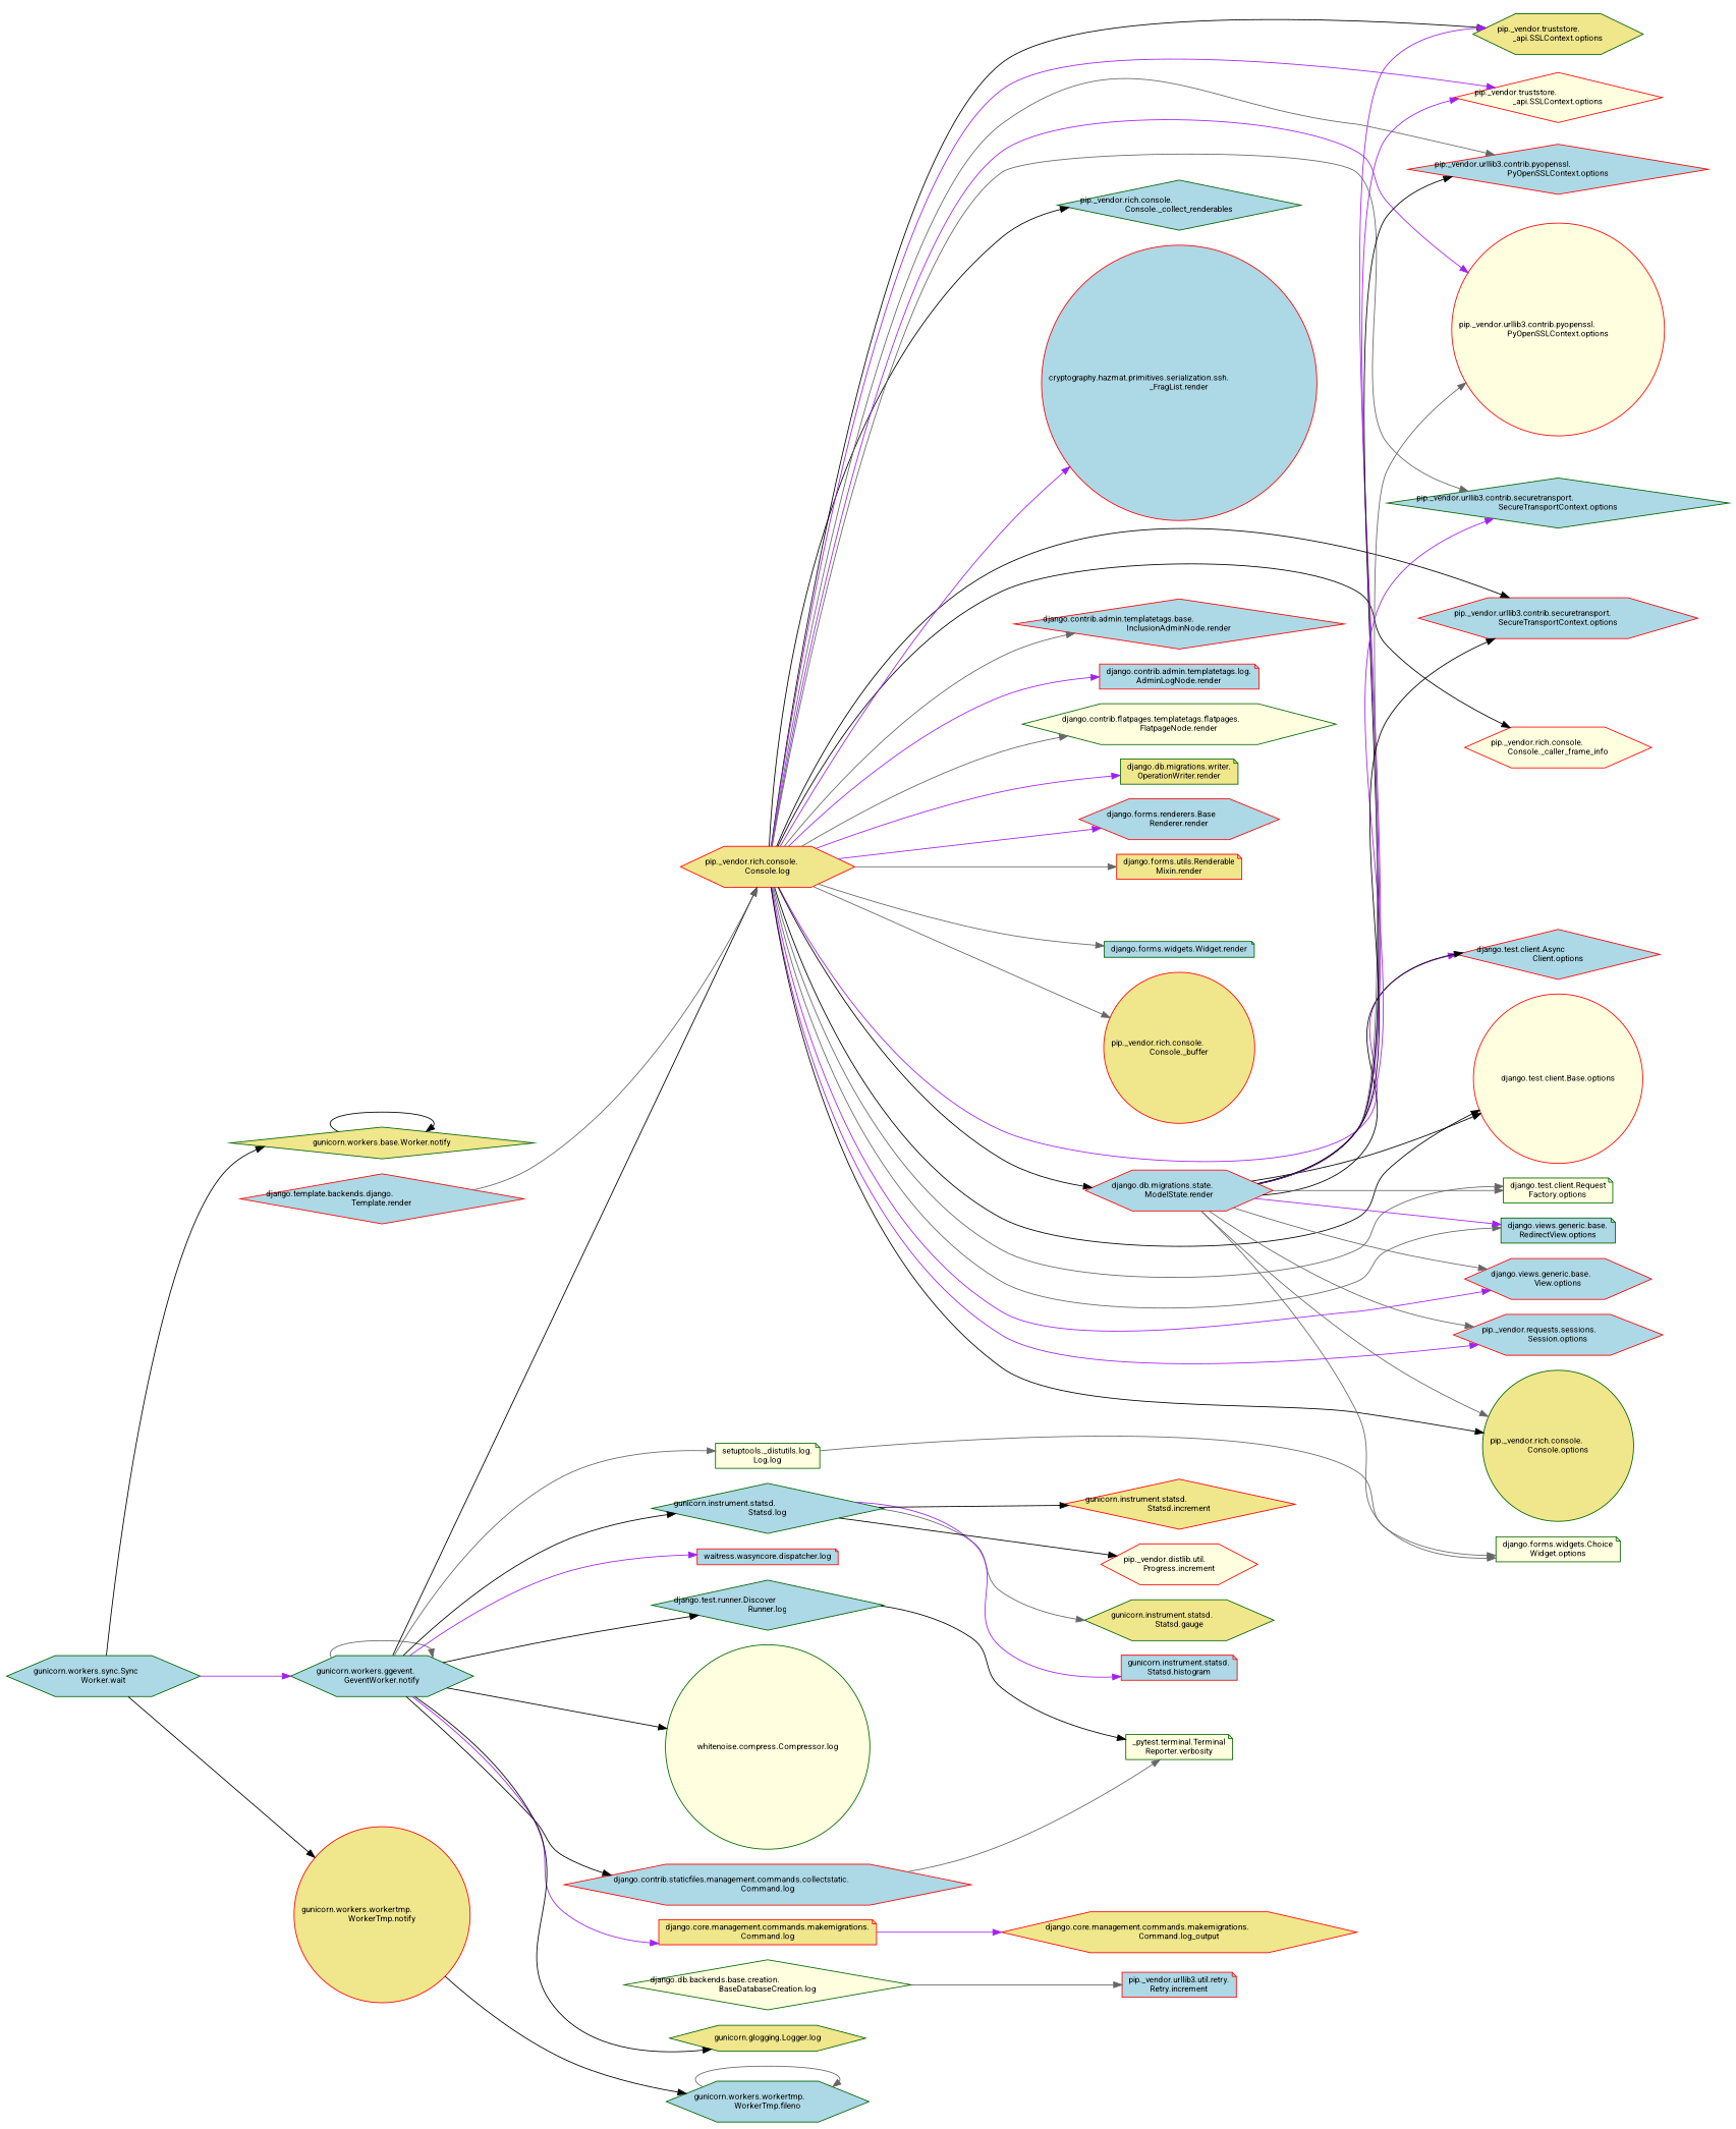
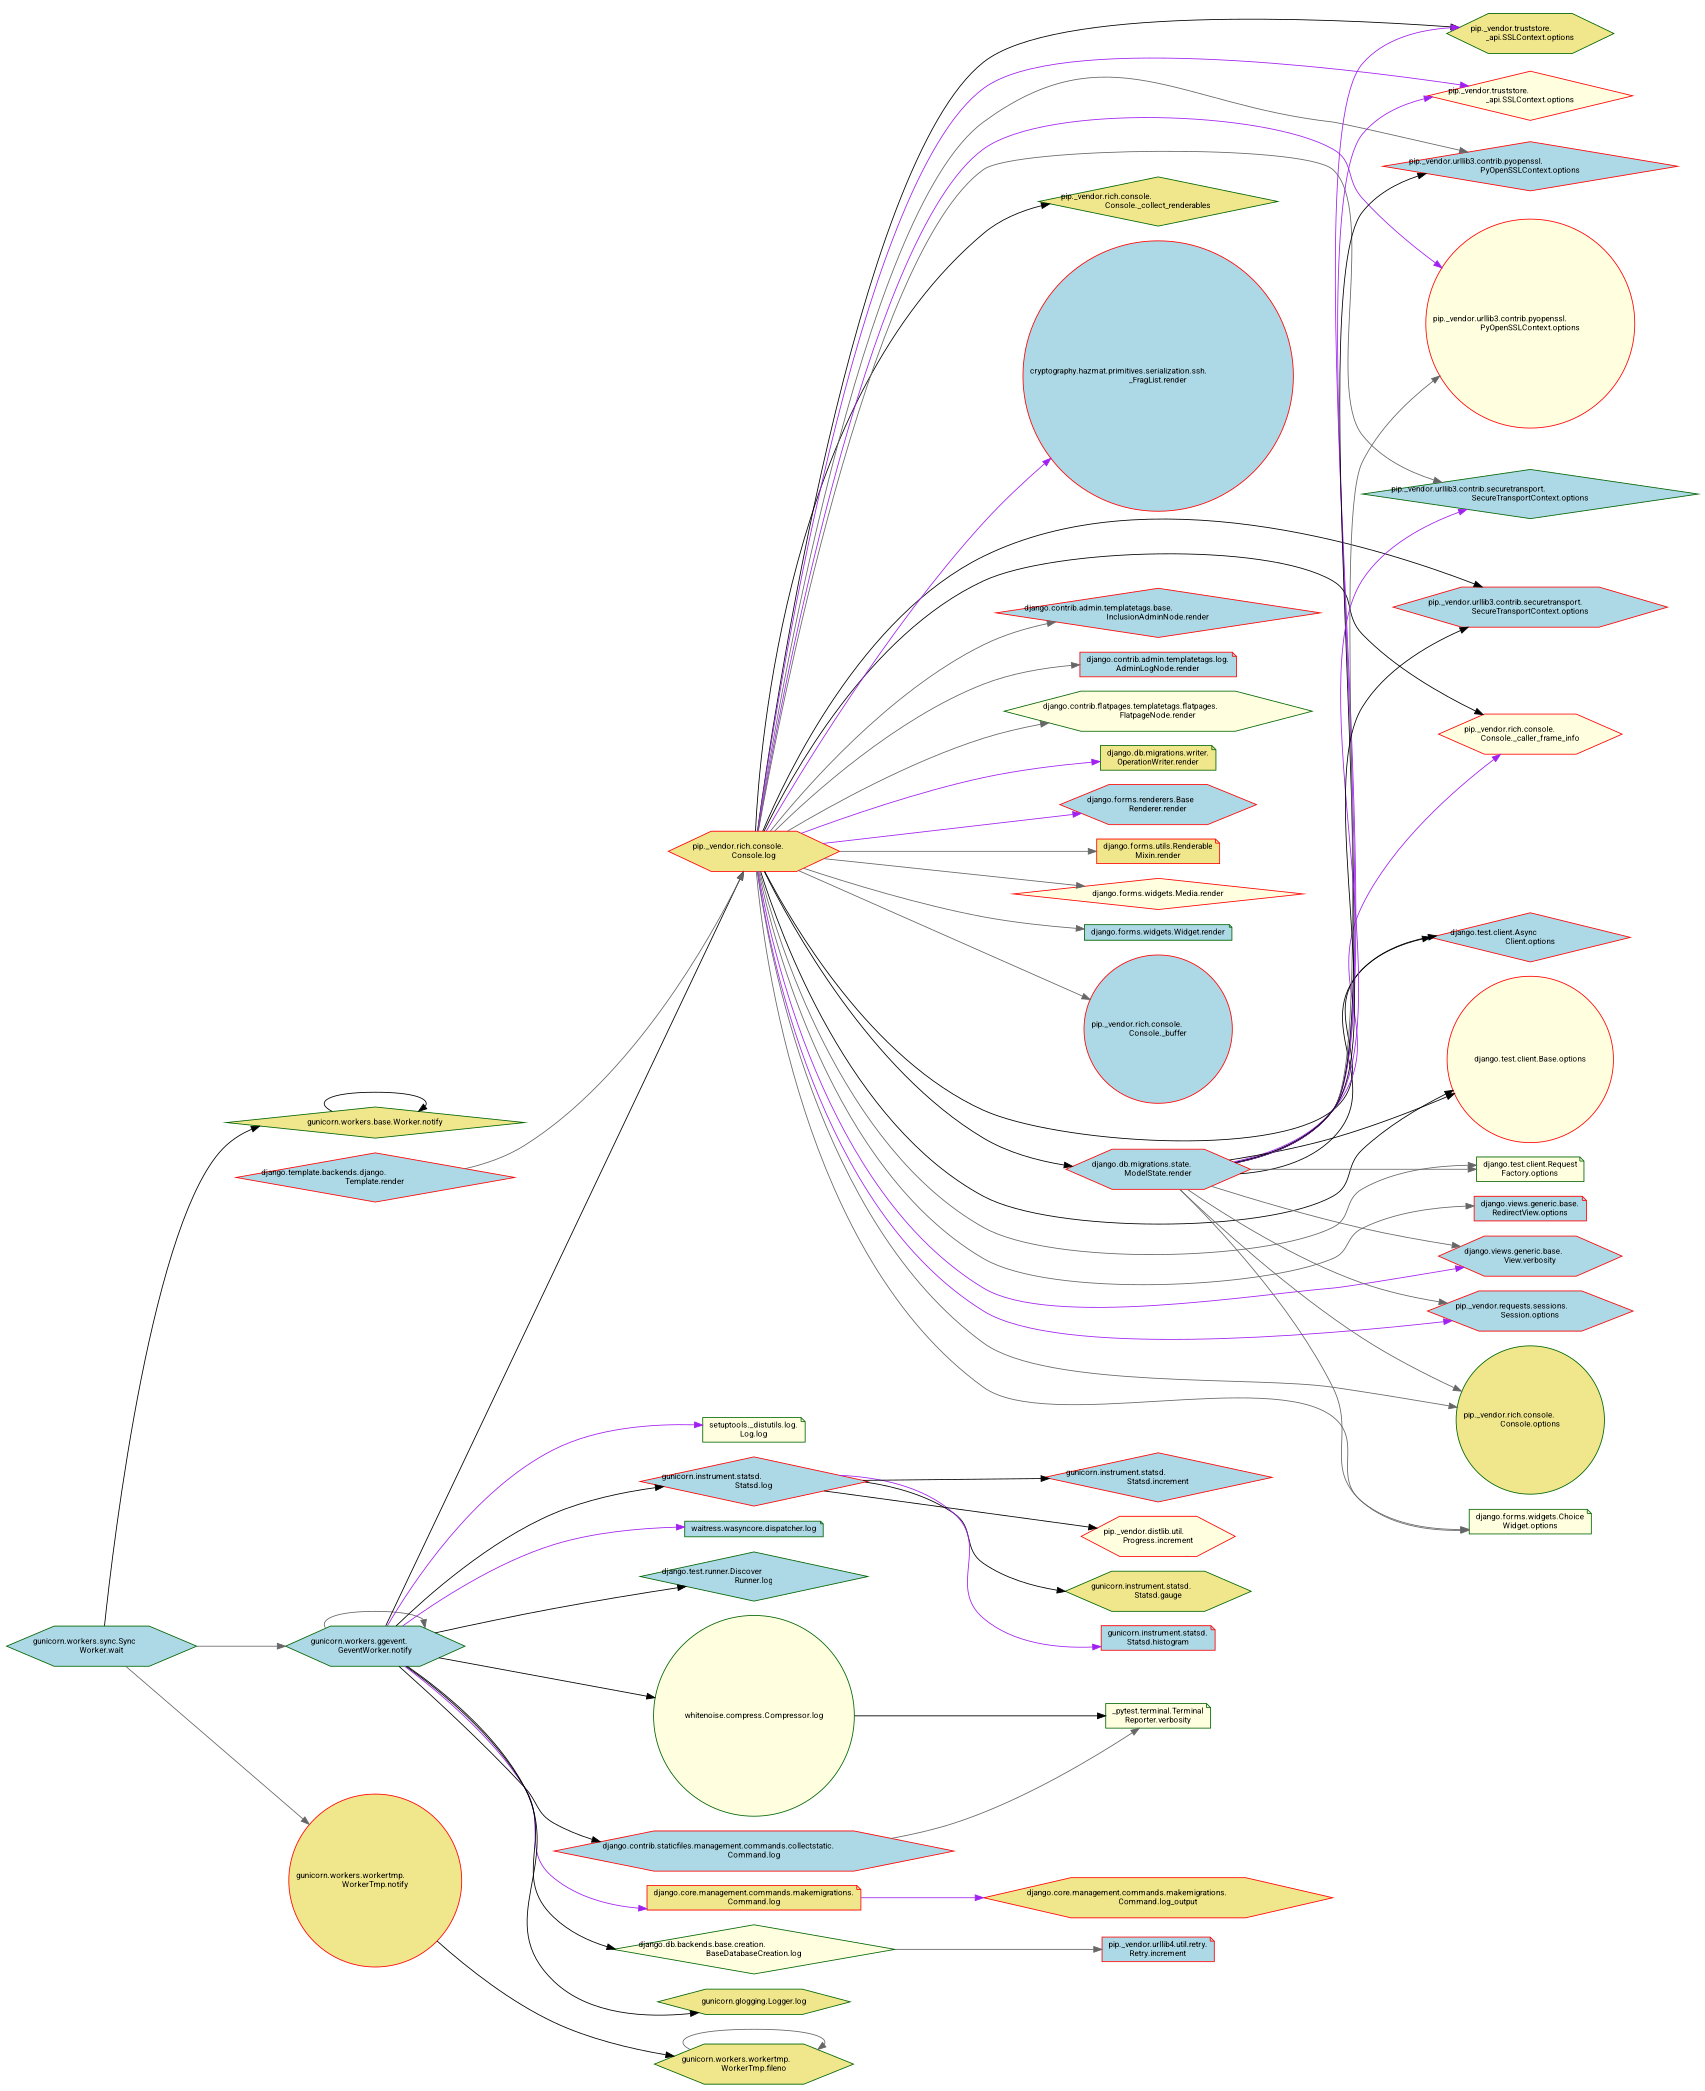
  digraph {
    fontname=Roboto
    rankdir=LR
    node [color=red fillcolor=lightblue fontname=Roboto fontsize=10 shape=hexagon style=filled]
    edge [color=gray40 fontname=Roboto fontsize=10 labelfontname=Helvetica labelfontsize=10 style=solid]
    n1 [color=darkgreen fontcolor=black height=0.2 label="gunicorn.workers.sync.Sync\lWorker.wait" width=0.4]
    n2 [color=darkgreen fillcolor=khaki height=0.2 label="gunicorn.workers.base.Worker.notify" shape=diamond width=0.4]
    n3 [color=darkgreen height=0.2 label="gunicorn.workers.ggevent.\lGeventWorker.notify" width=0.4]
    n4 [fillcolor=khaki height=0.2 label="gunicorn.workers.workertmp.\lWorkerTmp.notify" shape=circle width=0.4]
    n5 [height=0.2 label="django.contrib.staticfiles.management.commands.collectstatic.\lCommand.log" width=0.4]
    n6 [fillcolor=khaki height=0.2 label="django.core.management.commands.makemigrations.\lCommand.log" shape=note width=0.4]
    n7 [color=darkgreen fillcolor=lightyellow height=0.2 label="django.db.backends.base.creation.\lBaseDatabaseCreation.log" shape=diamond width=0.4]
    n8 [color=darkgreen height=0.2 label="django.test.runner.Discover\lRunner.log" shape=diamond width=0.4]
    n9 [color=darkgreen fillcolor=khaki height=0.2 label="gunicorn.glogging.Logger.log" width=0.4]
-   n10 [color=darkgreen height=0.2 label="gunicorn.instrument.statsd.\lStatsd.log" shape=diamond width=0.4]
+   n10 [height=0.2 label="gunicorn.instrument.statsd.\lStatsd.log" shape=diamond width=0.4]
    n11 [fillcolor=khaki height=0.2 label="pip._vendor.rich.console.\lConsole.log" width=0.4]
    n12 [color=darkgreen fillcolor=lightyellow height=0.2 label="setuptools._distutils.log.\lLog.log" shape=note width=0.4]
-   n13 [height=0.2 label="waitress.wasyncore.dispatcher.log" shape=note width=0.4]
+   n13 [color=darkgreen height=0.2 label="waitress.wasyncore.dispatcher.log" shape=note width=0.4]
    n14 [color=darkgreen fillcolor=lightyellow height=0.2 label="whitenoise.compress.Compressor.log" shape=circle width=0.4]
-   n15 [color=darkgreen height=0.2 label="gunicorn.workers.workertmp.\lWorkerTmp.fileno" width=0.4]
+   n15 [color=darkgreen fillcolor=khaki height=0.2 label="gunicorn.workers.workertmp.\lWorkerTmp.fileno" width=0.4]
    n16 [color=darkgreen fillcolor=lightyellow height=0.2 label="_pytest.terminal.Terminal\lReporter.verbosity" shape=note width=0.4]
    n17 [fillcolor=khaki height=0.2 label="django.core.management.commands.makemigrations.\lCommand.log_output" width=0.4]
-   n18 [height=0.2 label="pip._vendor.urllib3.util.retry.\lRetry.increment" shape=note width=0.4]
+   n18 [height=0.2 label="pip._vendor.urllib4.util.retry.\lRetry.increment" shape=note width=0.4]
    n19 [color=darkgreen fillcolor=khaki height=0.2 label="gunicorn.instrument.statsd.\lStatsd.gauge" width=0.4]
    n20 [height=0.2 label="gunicorn.instrument.statsd.\lStatsd.histogram" shape=note width=0.4]
-   n21 [fillcolor=khaki height=0.2 label="gunicorn.instrument.statsd.\lStatsd.increment" shape=diamond width=0.4]
+   n21 [height=0.2 label="gunicorn.instrument.statsd.\lStatsd.increment" shape=diamond width=0.4]
    n22 [fillcolor=lightyellow height=0.2 label="pip._vendor.distlib.util.\lProgress.increment" width=0.4]
-   n23 [fillcolor=khaki height=0.2 label="pip._vendor.rich.console.\lConsole._buffer" shape=circle width=0.4]
+   n23 [height=0.2 label="pip._vendor.rich.console.\lConsole._buffer" shape=circle width=0.4]
    n24 [fillcolor=lightyellow height=0.2 label="pip._vendor.rich.console.\lConsole._caller_frame_info" width=0.4]
-   n25 [color=darkgreen height=0.2 label="pip._vendor.rich.console.\lConsole._collect_renderables" shape=diamond width=0.4]
+   n25 [color=darkgreen fillcolor=khaki height=0.2 label="pip._vendor.rich.console.\lConsole._collect_renderables" shape=diamond width=0.4]
    n26 [color=darkgreen fillcolor=lightyellow height=0.2 label="django.forms.widgets.Choice\lWidget.options" shape=note width=0.4]
    n27 [height=0.2 label="django.test.client.Async\lClient.options" shape=diamond width=0.4]
    n28 [fillcolor=lightyellow height=0.2 label="django.test.client.Base.options" shape=circle width=0.4]
    n29 [color=darkgreen fillcolor=lightyellow height=0.2 label="django.test.client.Request\lFactory.options" shape=note width=0.4]
-   n30 [color=darkgreen height=0.2 label="django.views.generic.base.\lRedirectView.options" shape=note width=0.4]
-   n31 [height=0.2 label="django.views.generic.base.\lView.options" width=0.4]
+   n30 [height=0.2 label="django.views.generic.base.\lRedirectView.options" shape=note width=0.4]
+   n31 [height=0.2 label="django.views.generic.base.\lView.verbosity" width=0.4]
    n32 [height=0.2 label="pip._vendor.requests.sessions.\lSession.options" width=0.4]
    n33 [color=darkgreen fillcolor=khaki height=0.2 label="pip._vendor.rich.console.\lConsole.options" shape=circle width=0.4]
    n34 [color=darkgreen fillcolor=khaki height=0.2 label="pip._vendor.truststore.\l_api.SSLContext.options" width=0.4]
    n35 [fillcolor=lightyellow height=0.2 label="pip._vendor.truststore.\l_api.SSLContext.options" shape=diamond width=0.4]
    n36 [height=0.2 label="pip._vendor.urllib3.contrib.pyopenssl.\lPyOpenSSLContext.options" shape=diamond width=0.4]
    n37 [fillcolor=lightyellow height=0.2 label="pip._vendor.urllib3.contrib.pyopenssl.\lPyOpenSSLContext.options" shape=circle width=0.4]
    n38 [color=darkgreen height=0.2 label="pip._vendor.urllib3.contrib.securetransport.\lSecureTransportContext.options" shape=diamond width=0.4]
    n39 [height=0.2 label="pip._vendor.urllib3.contrib.securetransport.\lSecureTransportContext.options" width=0.4]
    n40 [height=0.2 label="cryptography.hazmat.primitives.serialization.ssh.\l_FragList.render" shape=circle width=0.4]
    n41 [height=0.2 label="django.contrib.admin.templatetags.base.\lInclusionAdminNode.render" shape=diamond width=0.4]
    n42 [height=0.2 label="django.contrib.admin.templatetags.log.\lAdminLogNode.render" shape=note width=0.4]
    n43 [color=darkgreen fillcolor=lightyellow height=0.2 label="django.contrib.flatpages.templatetags.flatpages.\lFlatpageNode.render" width=0.4]
    n44 [height=0.2 label="django.db.migrations.state.\lModelState.render" width=0.4]
    n45 [color=darkgreen fillcolor=khaki height=0.2 label="django.db.migrations.writer.\lOperationWriter.render" shape=note width=0.4]
    n46 [height=0.2 label="django.forms.renderers.Base\lRenderer.render" width=0.4]
    n47 [fillcolor=khaki height=0.2 label="django.forms.utils.Renderable\lMixin.render" shape=note width=0.4]
+   n48 [fillcolor=lightyellow height=0.2 label="django.forms.widgets.Media.render" shape=diamond width=0.4]
    n49 [color=darkgreen height=0.2 label="django.forms.widgets.Widget.render" shape=note width=0.4]
    n50 [height=0.2 label="django.template.backends.django.\lTemplate.render" shape=diamond width=0.4]
    n1 -> n2 [color=black]
-   n1 -> n3 [color=purple]
-   n1 -> n4 [color=black]
+   n1 -> n3
+   n1 -> n4
    n2 -> n2 [color=black]
    n3 -> n3
    n3 -> n5 [color=black]
    n3 -> n6 [color=purple]
+   n3 -> n7 [color=black]
    n3 -> n8 [color=black]
    n3 -> n9 [color=black]
    n3 -> n10 [color=black]
    n3 -> n11 [color=black]
-   n3 -> n12
+   n3 -> n12 [color=purple]
    n3 -> n13 [color=purple]
    n3 -> n14 [color=black]
    n4 -> n15 [color=black]
    n5 -> n16
    n6 -> n17 [color=purple]
    n7 -> n18
-   n8 -> n16 [color=black]
-   n10 -> n19
+   n14 -> n16 [color=black]
+   n10 -> n19 [color=black]
    n10 -> n20 [color=purple]
    n10 -> n21 [color=black]
    n10 -> n22 [color=black]
    n11 -> n23
    n11 -> n24 [color=black]
    n11 -> n25 [color=black]
-   n12 -> n26
-   n11 -> n27 [color=purple]
+   n11 -> n26
+   n11 -> n27 [color=black]
    n11 -> n28 [color=black]
    n11 -> n29
    n11 -> n30
    n11 -> n31 [color=purple]
    n11 -> n32 [color=purple]
-   n11 -> n33 [color=black]
+   n11 -> n33
    n11 -> n34 [color=black]
    n11 -> n35 [color=purple]
    n11 -> n36
    n11 -> n37 [color=purple]
    n11 -> n38
    n11 -> n39 [color=black]
    n11 -> n40 [color=purple]
    n11 -> n41
-   n11 -> n42 [color=purple]
+   n11 -> n42
    n11 -> n43
    n11 -> n44 [color=black]
    n11 -> n45 [color=purple]
    n11 -> n46 [color=purple]
    n11 -> n47
+   n11 -> n48
    n11 -> n49
    n15 -> n15
    n44 -> n26
    n44 -> n27 [color=black]
    n44 -> n28 [color=black]
    n44 -> n29
-   n44 -> n30 [color=purple]
+   n44 -> n24 [color=purple]
    n44 -> n31
    n44 -> n32
    n44 -> n33
    n44 -> n34 [color=purple]
    n44 -> n35 [color=purple]
    n44 -> n36 [color=black]
    n44 -> n37
    n44 -> n38 [color=purple]
    n44 -> n39 [color=black]
    n50 -> n11
  }
